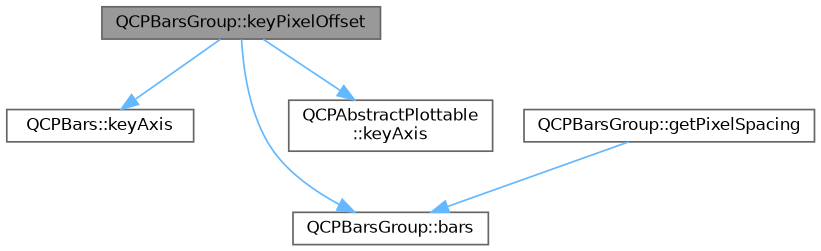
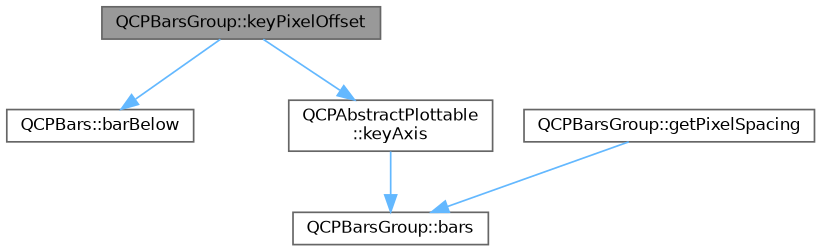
  digraph {
    rankdir=TB
    node [color=grey40 fillcolor=white fontname=Helvetica fontsize=10 shape=box style=filled]
    edge [color=steelblue1 fontname=Helvetica fontsize=10 labelfontname=Helvetica labelfontsize=10 style=solid]
    n1 [color=gray40 fillcolor=grey60 fontcolor=black height=0.2 label="QCPBarsGroup::keyPixelOffset" width=0.4]
-   n2 [height=0.2 label="QCPBars::keyAxis" width=0.4]
+   n2 [height=0.2 label="QCPBars::barBelow" width=0.4]
    n3 [height=0.2 label="QCPBarsGroup::bars" width=0.4]
    n4 [height=0.2 label="QCPAbstractPlottable\l::keyAxis" width=0.4]
    n5 [height=0.2 label="QCPBarsGroup::getPixelSpacing" width=0.4]
    n1 -> n2
-   n1 -> n3
+   n4 -> n3
    n1 -> n4
    n5 -> n3
  }
